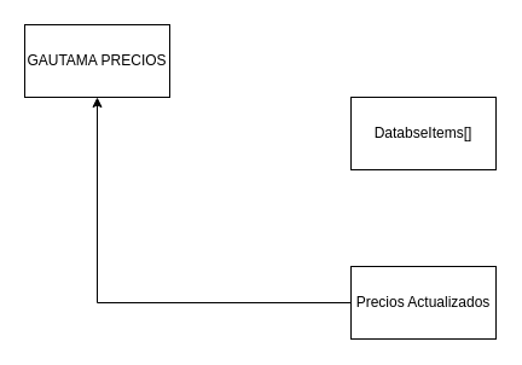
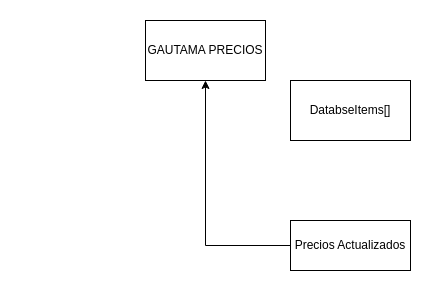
  <mxCell id="0" />
  <mxCell id="1" parent="0" />
- <mxCell id="2" value="GAUTAMA PRECIOS" style="rounded=0;whiteSpace=wrap;html=1;glass=0;shadow=0;" vertex="1" parent="1"><mxGeometry x="20" y="20" width="120" height="60" as="geometry" /></mxCell>
+ <mxCell id="2" value="GAUTAMA PRECIOS" style="rounded=0;whiteSpace=wrap;html=1;glass=0;shadow=0;" vertex="1" parent="1"><mxGeometry x="145" y="20" width="120" height="60" as="geometry" /></mxCell>
  <mxCell id="3" value="" style="edgeStyle=orthogonalEdgeStyle;rounded=0;orthogonalLoop=1;jettySize=auto;html=1;" edge="1" parent="1" source="4" target="2"><mxGeometry relative="1" as="geometry" /></mxCell>
- <mxCell id="4" value="Precios Actualizados" style="rounded=0;whiteSpace=wrap;html=1;" vertex="1" parent="1"><mxGeometry x="290" y="220" width="120" height="60" as="geometry" /></mxCell>
+ <mxCell id="4" value="Precios Actualizados" style="rounded=0;whiteSpace=wrap;html=1;" vertex="1" parent="1"><mxGeometry x="290" y="220" width="120" height="50" as="geometry" /></mxCell>
  <mxCell id="5" value="DatabseItems[]" style="rounded=0;whiteSpace=wrap;html=1;" vertex="1" parent="1"><mxGeometry x="290" y="80" width="120" height="60" as="geometry" /></mxCell>
